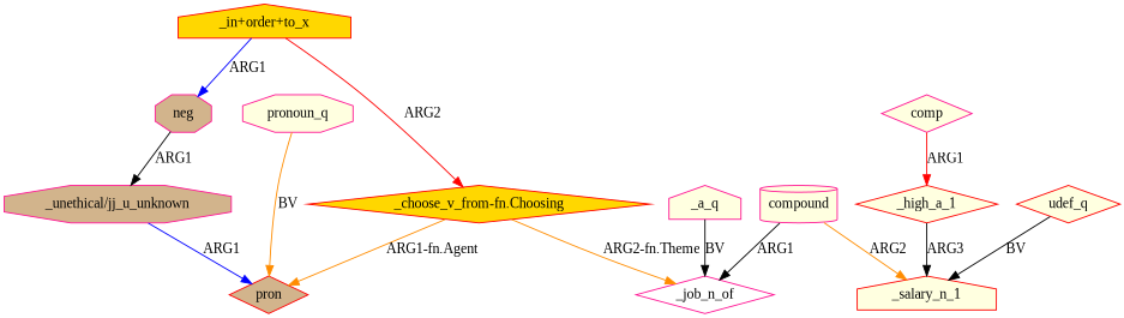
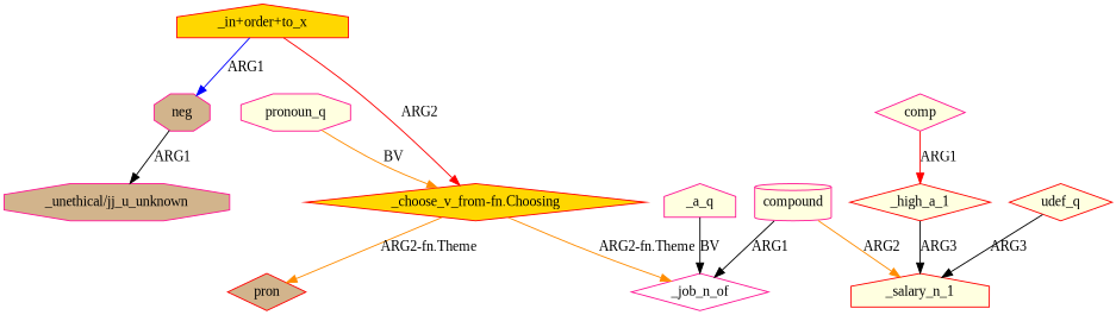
  digraph {
    fontname="Liberation Serif"
    node [color=deeppink fillcolor=lightyellow fontname="Liberation Serif" shape=diamond style=filled]
    edge [color=black fontname="Liberation Serif"]
    neg [fillcolor=tan shape=octagon]
    "_unethical/jj_u_unknown" [fillcolor=tan shape=octagon]
    pron [color=red fillcolor=tan]
    compound [shape=cylinder]
    _salary_n_1 [color=red shape=house]
    _job_n_of [fillcolor=white]
    "_choose_v_from-fn.Choosing" [color=red fillcolor=gold]
    _high_a_1 [color=red]
    comp
    "_in+order+to_x" [color=red fillcolor=gold shape=house]
    udef_q [color=red]
    _a_q [shape=house]
    pronoun_q [shape=octagon]
    neg -> "_unethical/jj_u_unknown" [label=ARG1]
-   "_unethical/jj_u_unknown" -> pron [color=blue label=ARG1]
    compound -> _salary_n_1 [color=darkorange label=ARG2]
    compound -> _job_n_of [label=ARG1]
-   "_choose_v_from-fn.Choosing" -> pron [color=darkorange label="ARG1-fn.Agent"]
+   "_choose_v_from-fn.Choosing" -> pron [color=darkorange label="ARG2-fn.Theme"]
    "_choose_v_from-fn.Choosing" -> _job_n_of [color=darkorange label="ARG2-fn.Theme"]
    _high_a_1 -> _salary_n_1 [label=ARG3]
    comp -> _high_a_1 [color=red label=ARG1]
    "_in+order+to_x" -> neg [color=blue label=ARG1]
    "_in+order+to_x" -> "_choose_v_from-fn.Choosing" [color=red label=ARG2]
-   udef_q -> _salary_n_1 [label=BV]
+   udef_q -> _salary_n_1 [label=ARG3]
    _a_q -> _job_n_of [label=BV]
-   pronoun_q -> pron [color=darkorange label=BV]
+   pronoun_q -> "_choose_v_from-fn.Choosing" [color=darkorange label=BV]
  }
